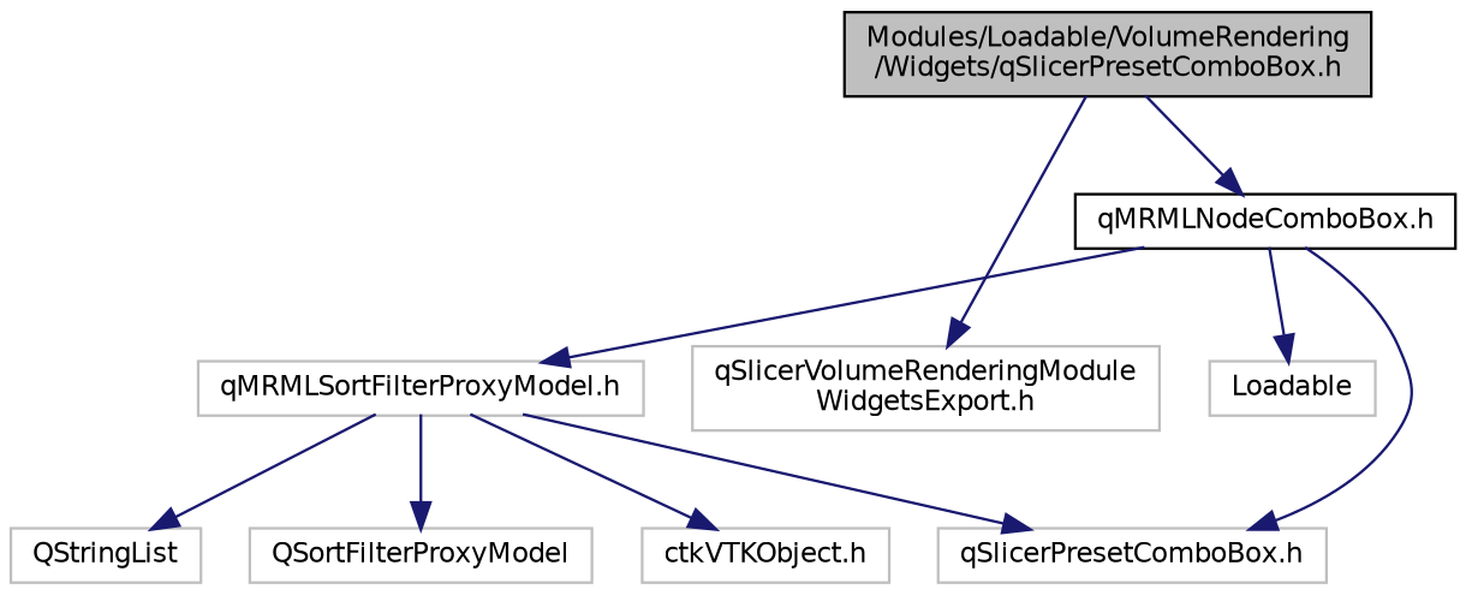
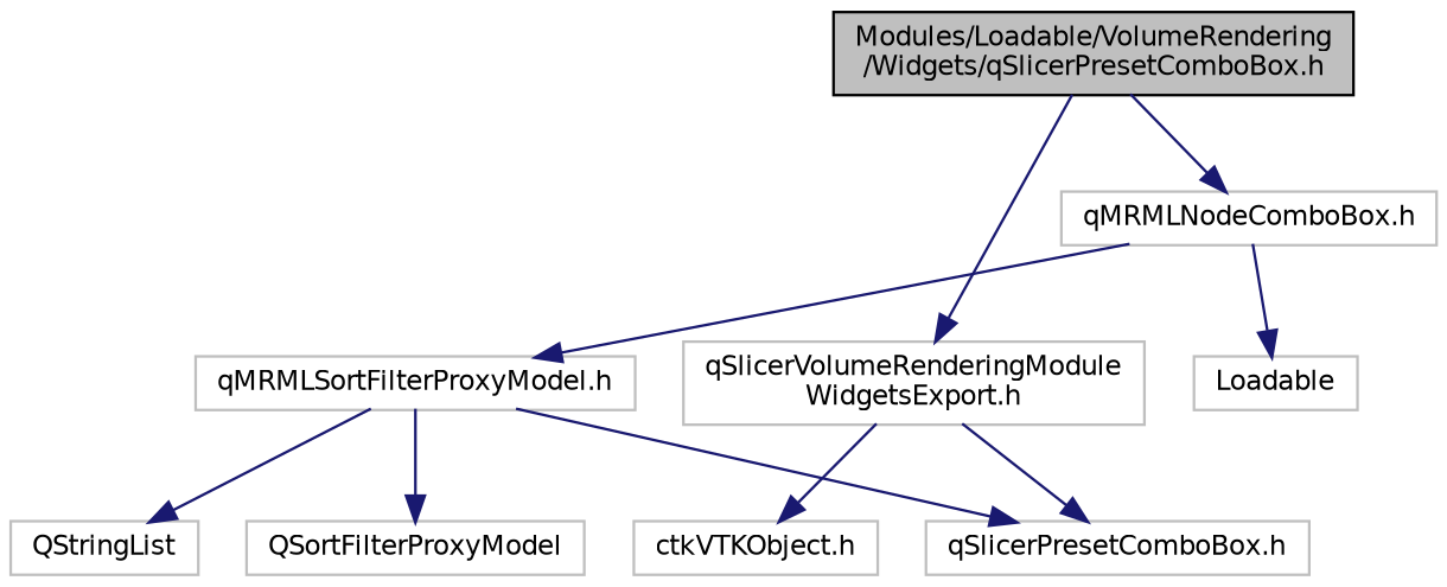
  digraph {
    node [color=grey75 fontname=Helvetica fontsize=10 shape=record]
    edge [color=midnightblue fontname=Helvetica fontsize=10 labelfontname=Helvetica labelfontsize=10 style=solid]
    n1 [color=black fillcolor=grey75 fontcolor=black height=0.2 label="Modules/Loadable/VolumeRendering\l/Widgets/qSlicerPresetComboBox.h" style=filled width=0.4]
-   n2 [color=black height=0.2 label="qMRMLNodeComboBox.h" width=0.4]
+   n2 [height=0.2 label="qMRMLNodeComboBox.h" width=0.4]
    n3 [height=0.2 label="qSlicerVolumeRenderingModule\lWidgetsExport.h" width=0.4]
    n4 [height=0.2 label=Loadable width=0.4]
    n5 [height=0.2 label="qMRMLSortFilterProxyModel.h" width=0.4]
    n6 [height=0.2 label="qSlicerPresetComboBox.h" width=0.4]
    n7 [height=0.2 label=QSortFilterProxyModel width=0.4]
    n8 [height=0.2 label=QStringList width=0.4]
    n9 [height=0.2 label="ctkVTKObject.h" width=0.4]
    n1 -> n2
    n1 -> n3
    n2 -> n4
    n2 -> n5
-   n2 -> n6
+   n3 -> n6
    n5 -> n6
    n5 -> n7
    n5 -> n8
-   n5 -> n9
+   n3 -> n9
  }
